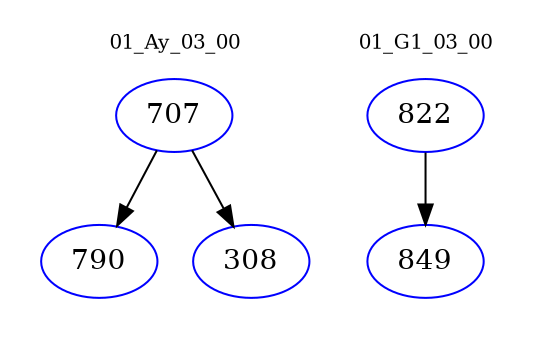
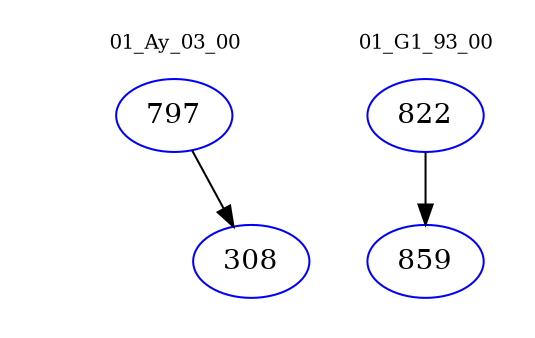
  digraph {
    node [color=blue]
    edge [color=black]
-   n1 [label=707]
-   n2 [label=790]
+   n1 [label=797]
    n3 [label=308]
    n4 [label=822]
-   n5 [label=849]
+   n5 [label=859]
    subgraph cluster_1 {
      color=white
      fontsize=10
      label="01_Ay_03_00"
      n1
-     n2
      n3
    }
    subgraph cluster_2 {
      color=white
      fontsize=10
-     label="01_G1_03_00"
+     label="01_G1_93_00"
      n4
      n5
    }
-   n1 -> n2
    n1 -> n3
    n4 -> n5
  }
